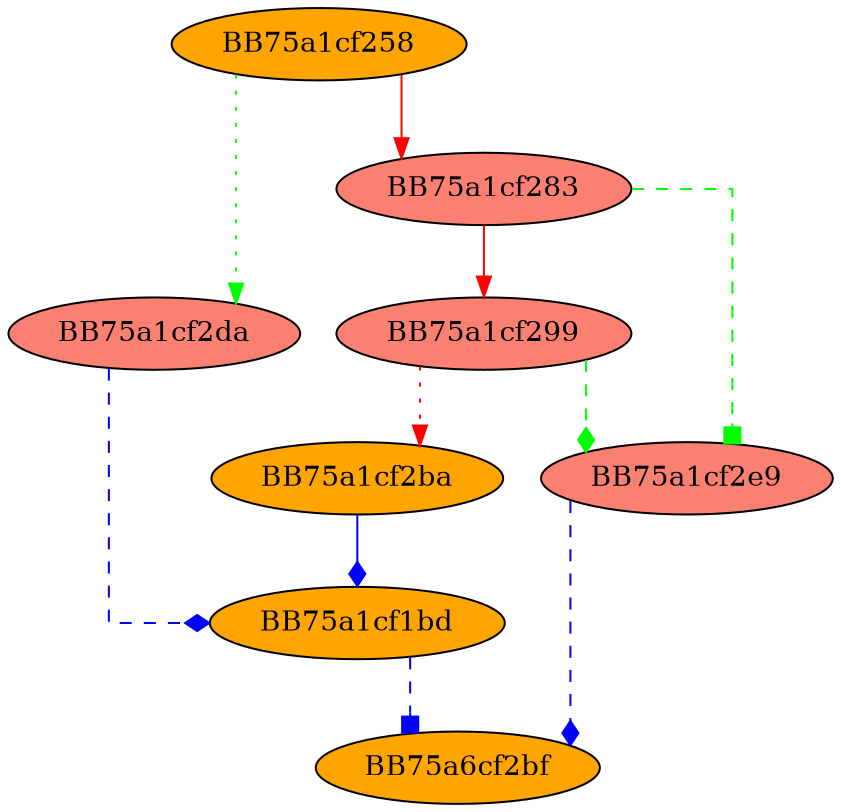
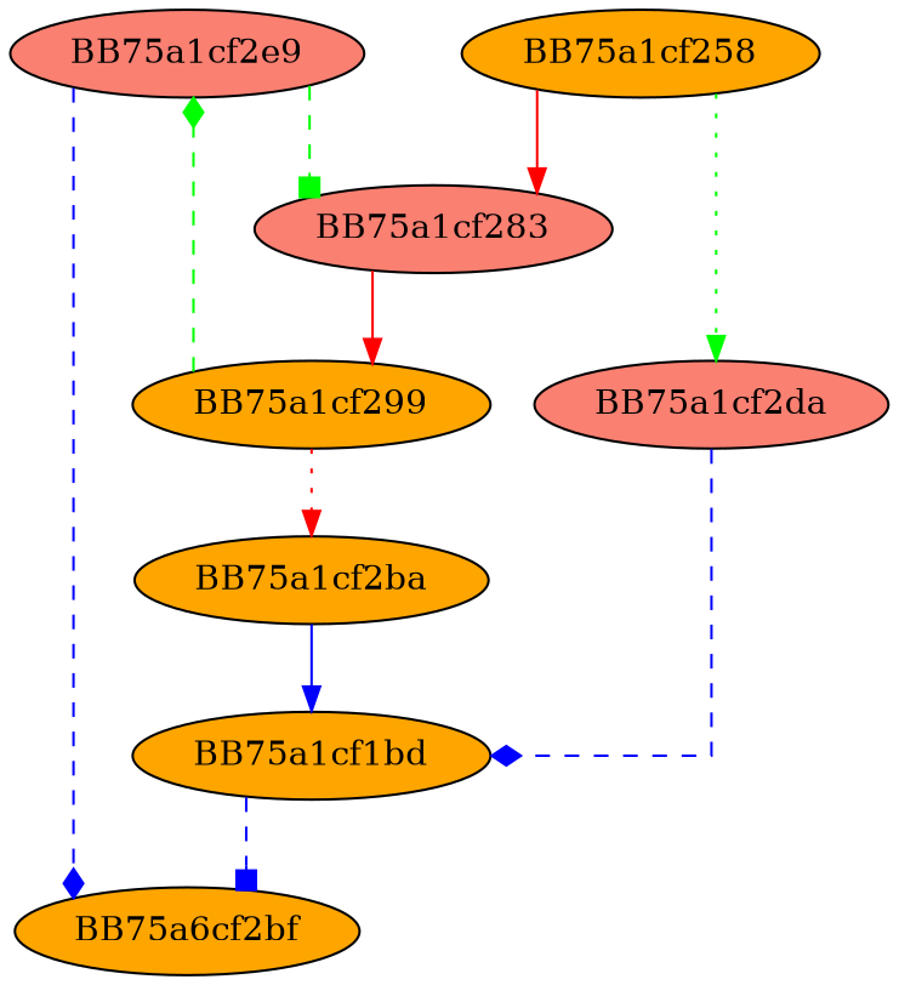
  digraph {
    fontname="DejaVu Serif"
    splines=ortho
    node [fillcolor=orange fontname="DejaVu Serif" shape=ellipse style=filled]
    edge [arrowhead=diamond color=blue fontname="DejaVu Serif" style=dashed]
    BB75a1cf2da [fillcolor=salmon]
    BB75a1cf258
    BB75a1cf283 [fillcolor=salmon]
    n4 [label=BB75a1cf1bd]
    BB75a1cf2e9 [fillcolor=salmon]
-   BB75a1cf299 [fillcolor=salmon]
+   BB75a1cf299
    n7 [label=BB75a6cf2bf]
    BB75a1cf2ba
    BB75a1cf2da -> n4
    BB75a1cf258 -> BB75a1cf2da [arrowhead=normal color=green style=dotted]
    BB75a1cf258 -> BB75a1cf283 [arrowhead=normal color=red style=solid]
-   BB75a1cf283 -> BB75a1cf2e9 [arrowhead=box color=green]
+   BB75a1cf2e9 -> BB75a1cf283 [arrowhead=box color=green]
    BB75a1cf283 -> BB75a1cf299 [arrowhead=normal color=red style=solid]
    n4 -> n7 [arrowhead=box]
    BB75a1cf2e9 -> n7
    BB75a1cf299 -> BB75a1cf2e9 [color=green]
    BB75a1cf299 -> BB75a1cf2ba [arrowhead=normal color=red style=dotted]
-   BB75a1cf2ba -> n4 [style=solid]
+   BB75a1cf2ba -> n4 [arrowhead=normal style=solid]
  }
